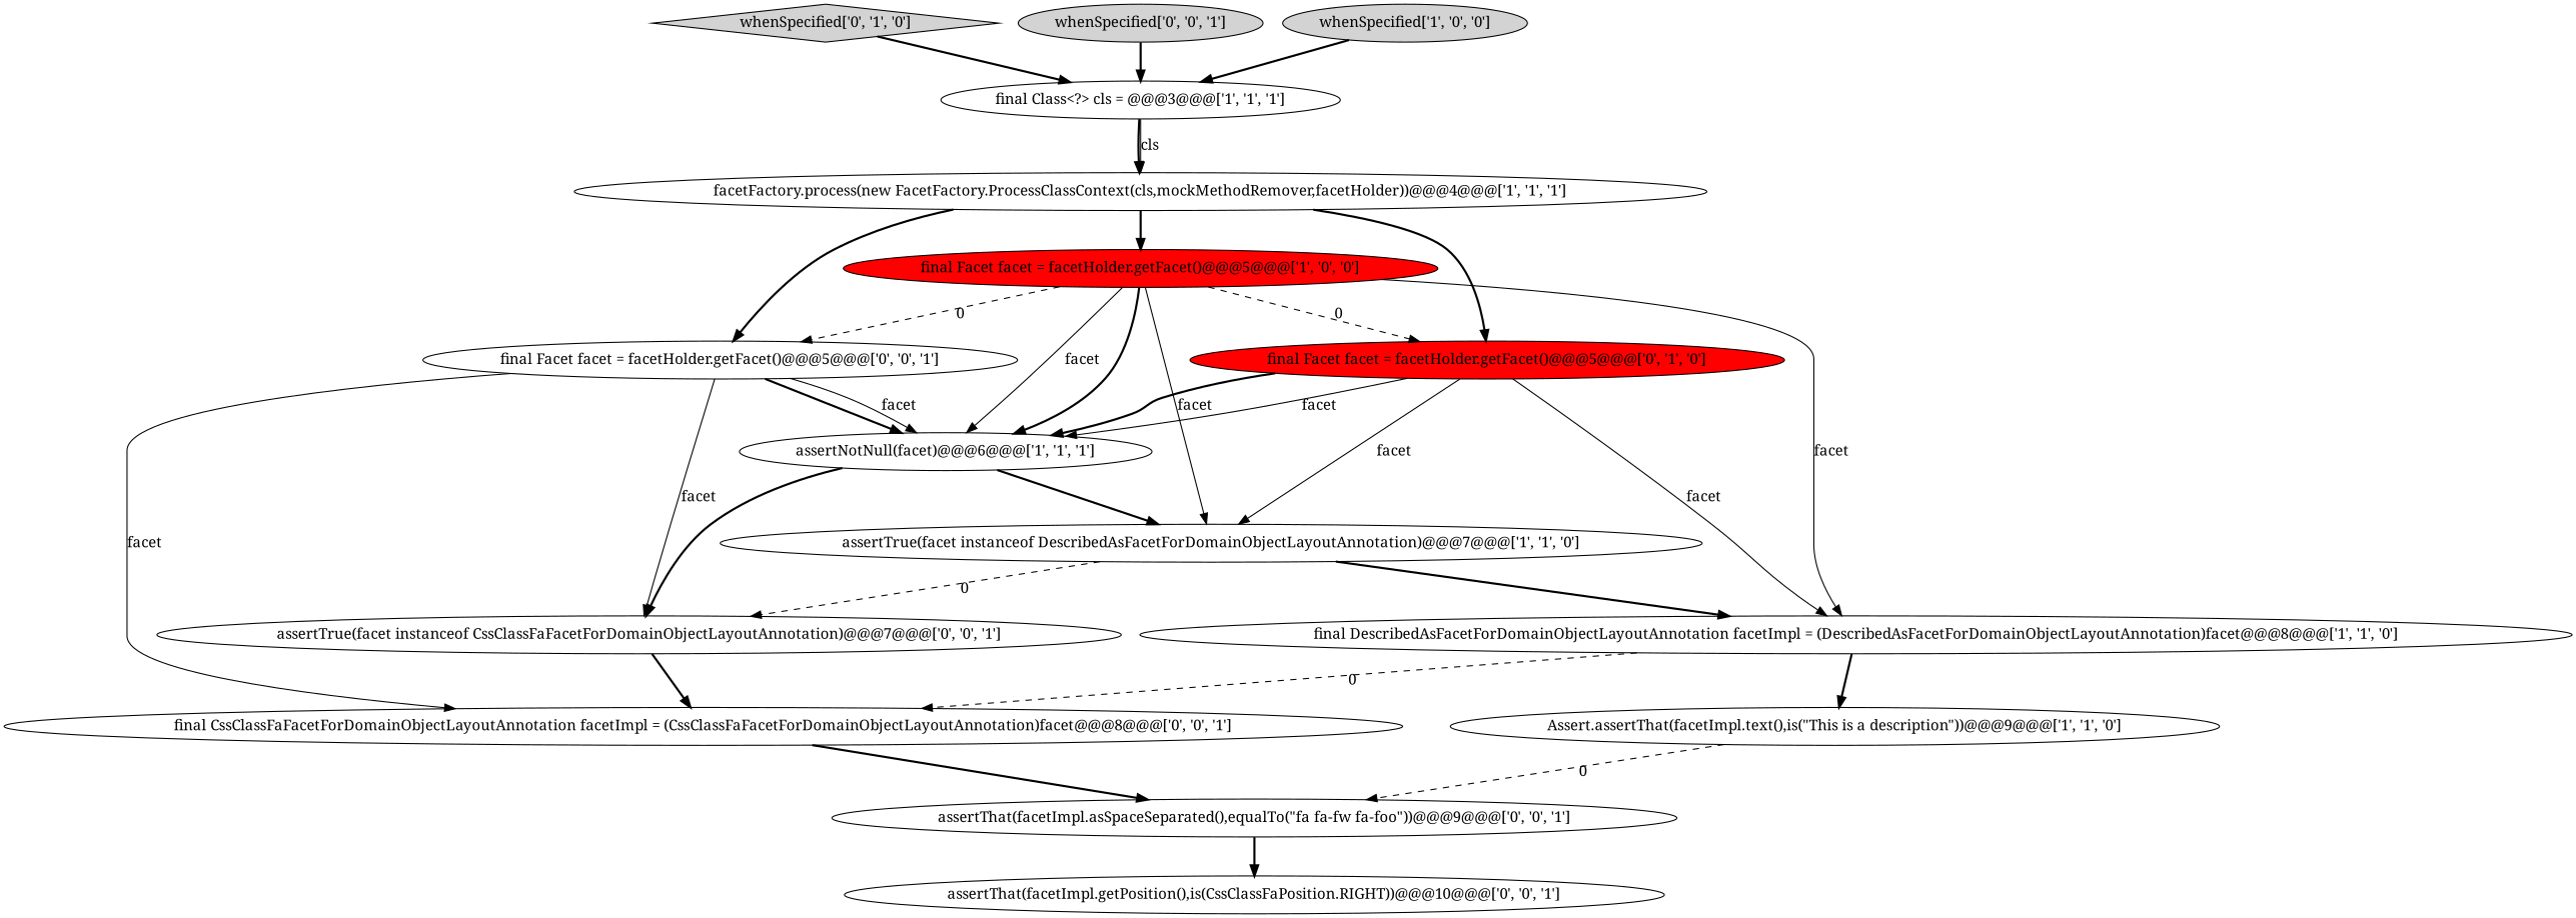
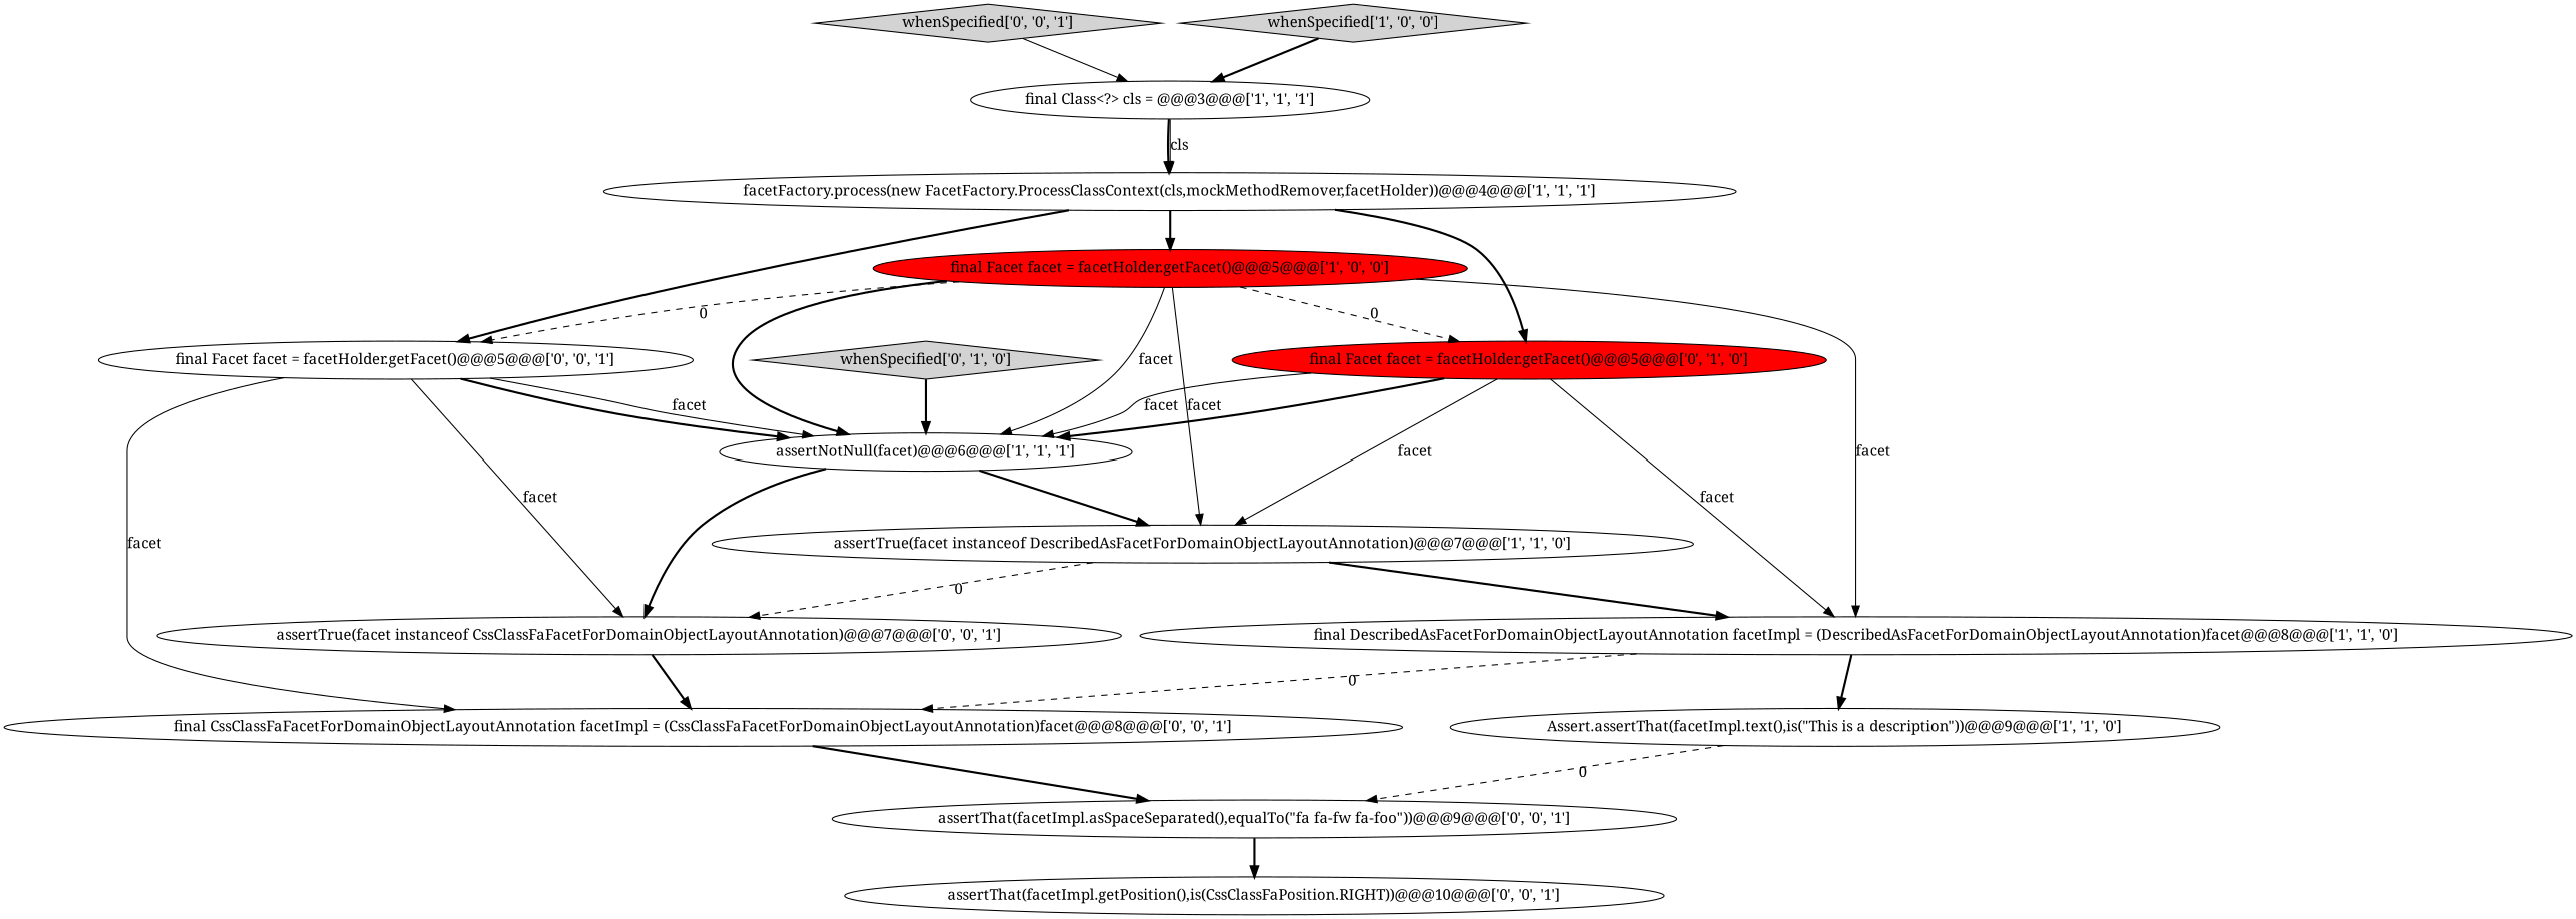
  digraph {
    fontname="Noto Serif"
    node [fillcolor=white fontname="Noto Serif" shape=ellipse style=filled]
    edge [fontname="Noto Serif" style=bold]
    n1 [label="assertThat(facetImpl.asSpaceSeparated(),equalTo(\"fa fa-fw fa-foo\"))@@@9@@@['0', '0', '1']"]
    n2 [label="assertThat(facetImpl.getPosition(),is(CssClassFaPosition.RIGHT))@@@10@@@['0', '0', '1']"]
    n3 [fillcolor=lightgray label="whenSpecified['0', '1', '0']" shape=diamond]
    n4 [label="final Class<?> cls = @@@3@@@['1', '1', '1']"]
    n5 [label="facetFactory.process(new FacetFactory.ProcessClassContext(cls,mockMethodRemover,facetHolder))@@@4@@@['1', '1', '1']"]
    n6 [fillcolor=red label="final Facet facet = facetHolder.getFacet()@@@5@@@['0', '1', '0']"]
    n7 [label="assertNotNull(facet)@@@6@@@['1', '1', '1']"]
    n8 [label="final DescribedAsFacetForDomainObjectLayoutAnnotation facetImpl = (DescribedAsFacetForDomainObjectLayoutAnnotation)facet@@@8@@@['1', '1', '0']"]
    n9 [label="assertTrue(facet instanceof DescribedAsFacetForDomainObjectLayoutAnnotation)@@@7@@@['1', '1', '0']"]
    n10 [label="assertTrue(facet instanceof CssClassFaFacetForDomainObjectLayoutAnnotation)@@@7@@@['0', '0', '1']"]
    n11 [label="final CssClassFaFacetForDomainObjectLayoutAnnotation facetImpl = (CssClassFaFacetForDomainObjectLayoutAnnotation)facet@@@8@@@['0', '0', '1']"]
    n12 [label="Assert.assertThat(facetImpl.text(),is(\"This is a description\"))@@@9@@@['1', '1', '0']"]
-   n13 [fillcolor=lightgray label="whenSpecified['0', '0', '1']"]
+   n13 [fillcolor=lightgray label="whenSpecified['0', '0', '1']" shape=diamond]
    n14 [label="final Facet facet = facetHolder.getFacet()@@@5@@@['0', '0', '1']"]
-   n15 [fillcolor=lightgray label="whenSpecified['1', '0', '0']"]
+   n15 [fillcolor=lightgray label="whenSpecified['1', '0', '0']" shape=diamond]
    n16 [fillcolor=red label="final Facet facet = facetHolder.getFacet()@@@5@@@['1', '0', '0']"]
    n1 -> n2
-   n3 -> n4
+   n3 -> n7
    n4 -> n5
    n4 -> n5 [label=cls style=solid]
    n5 -> n6
    n5 -> n14
    n5 -> n16
    n6 -> n7
    n6 -> n7 [label=facet style=solid]
    n6 -> n8 [label=facet style=solid]
    n6 -> n9 [label=facet style=solid]
    n7 -> n9
    n7 -> n10
    n8 -> n11 [label=0 style=dashed]
    n8 -> n12
    n9 -> n8
    n9 -> n10 [label=0 style=dashed]
    n10 -> n11
    n11 -> n1
    n12 -> n1 [label=0 style=dashed]
-   n13 -> n4
+   n13 -> n4 [style=solid]
    n14 -> n7
    n14 -> n7 [label=facet style=solid]
    n14 -> n10 [label=facet style=solid]
    n14 -> n11 [label=facet style=solid]
    n15 -> n4
    n16 -> n6 [label=0 style=dashed]
    n16 -> n7 [label=facet style=solid]
    n16 -> n7
    n16 -> n8 [label=facet style=solid]
    n16 -> n9 [label=facet style=solid]
    n16 -> n14 [label=0 style=dashed]
  }
